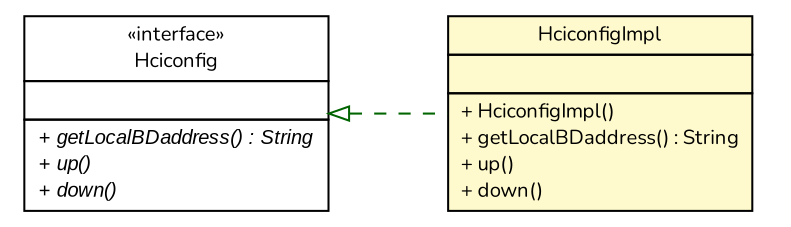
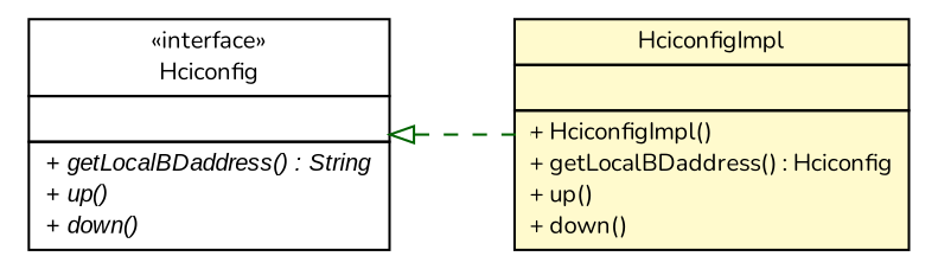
  digraph {
    nodesep=0.25
    ranksep=0.5
    rankdir=LR
    fontname=Nunito
    node [fontcolor=black fontname=Nunito fontsize=10.0 shape=plaintext]
-   n1 [label=<<table title="de.fhg.fit.biomos.sensorplatform.tools.HciconfigImpl" border="0" cellborder="1" cellspacing="0" cellpadding="2" port="p" bgcolor="lemonChiffon" href="./HciconfigImpl.html"> 		<tr><td><table border="0" cellspacing="0" cellpadding="1"> <tr><td align="center" balign="center"> HciconfigImpl </td></tr> 		</table></td></tr> 		<tr><td><table border="0" cellspacing="0" cellpadding="1"> <tr><td align="left" balign="left">  </td></tr> 		</table></td></tr> 		<tr><td><table border="0" cellspacing="0" cellpadding="1"> <tr><td align="left" balign="left"> + HciconfigImpl() </td></tr> <tr><td align="left" balign="left"> + getLocalBDaddress() : String </td></tr> <tr><td align="left" balign="left"> + up() </td></tr> <tr><td align="left" balign="left"> + down() </td></tr> 		</table></td></tr> 		</table>>]
+   n1 [label=<<table title="de.fhg.fit.biomos.sensorplatform.tools.HciconfigImpl" border="0" cellborder="1" cellspacing="0" cellpadding="2" port="p" bgcolor="lemonChiffon" href="./HciconfigImpl.html"> 		<tr><td><table border="0" cellspacing="0" cellpadding="1"> <tr><td align="center" balign="center"> HciconfigImpl </td></tr> 		</table></td></tr> 		<tr><td><table border="0" cellspacing="0" cellpadding="1"> <tr><td align="left" balign="left">  </td></tr> 		</table></td></tr> 		<tr><td><table border="0" cellspacing="0" cellpadding="1"> <tr><td align="left" balign="left"> + HciconfigImpl() </td></tr> <tr><td align="left" balign="left"> + getLocalBDaddress() : Hciconfig </td></tr> <tr><td align="left" balign="left"> + up() </td></tr> <tr><td align="left" balign="left"> + down() </td></tr> 		</table></td></tr> 		</table>>]
    n2 [label=<<table title="de.fhg.fit.biomos.sensorplatform.tools.Hciconfig" border="0" cellborder="1" cellspacing="0" cellpadding="2" port="p" href="./Hciconfig.html"> 		<tr><td><table border="0" cellspacing="0" cellpadding="1"> <tr><td align="center" balign="center"> &#171;interface&#187; </td></tr> <tr><td align="center" balign="center"> Hciconfig </td></tr> 		</table></td></tr> 		<tr><td><table border="0" cellspacing="0" cellpadding="1"> <tr><td align="left" balign="left">  </td></tr> 		</table></td></tr> 		<tr><td><table border="0" cellspacing="0" cellpadding="1"> <tr><td align="left" balign="left"><font face="arial italic" point-size="10.0"> + getLocalBDaddress() : String </font></td></tr> <tr><td align="left" balign="left"><font face="arial italic" point-size="10.0"> + up() </font></td></tr> <tr><td align="left" balign="left"><font face="arial italic" point-size="10.0"> + down() </font></td></tr> 		</table></td></tr> 		</table>>]
    n2 -> n1 [arrowtail=empty dir=back fontname=Nunito fontsize=10 headport=p labelfontname=arial labelfontsize=10 style=dashed tailport=p color=darkgreen]
  }
